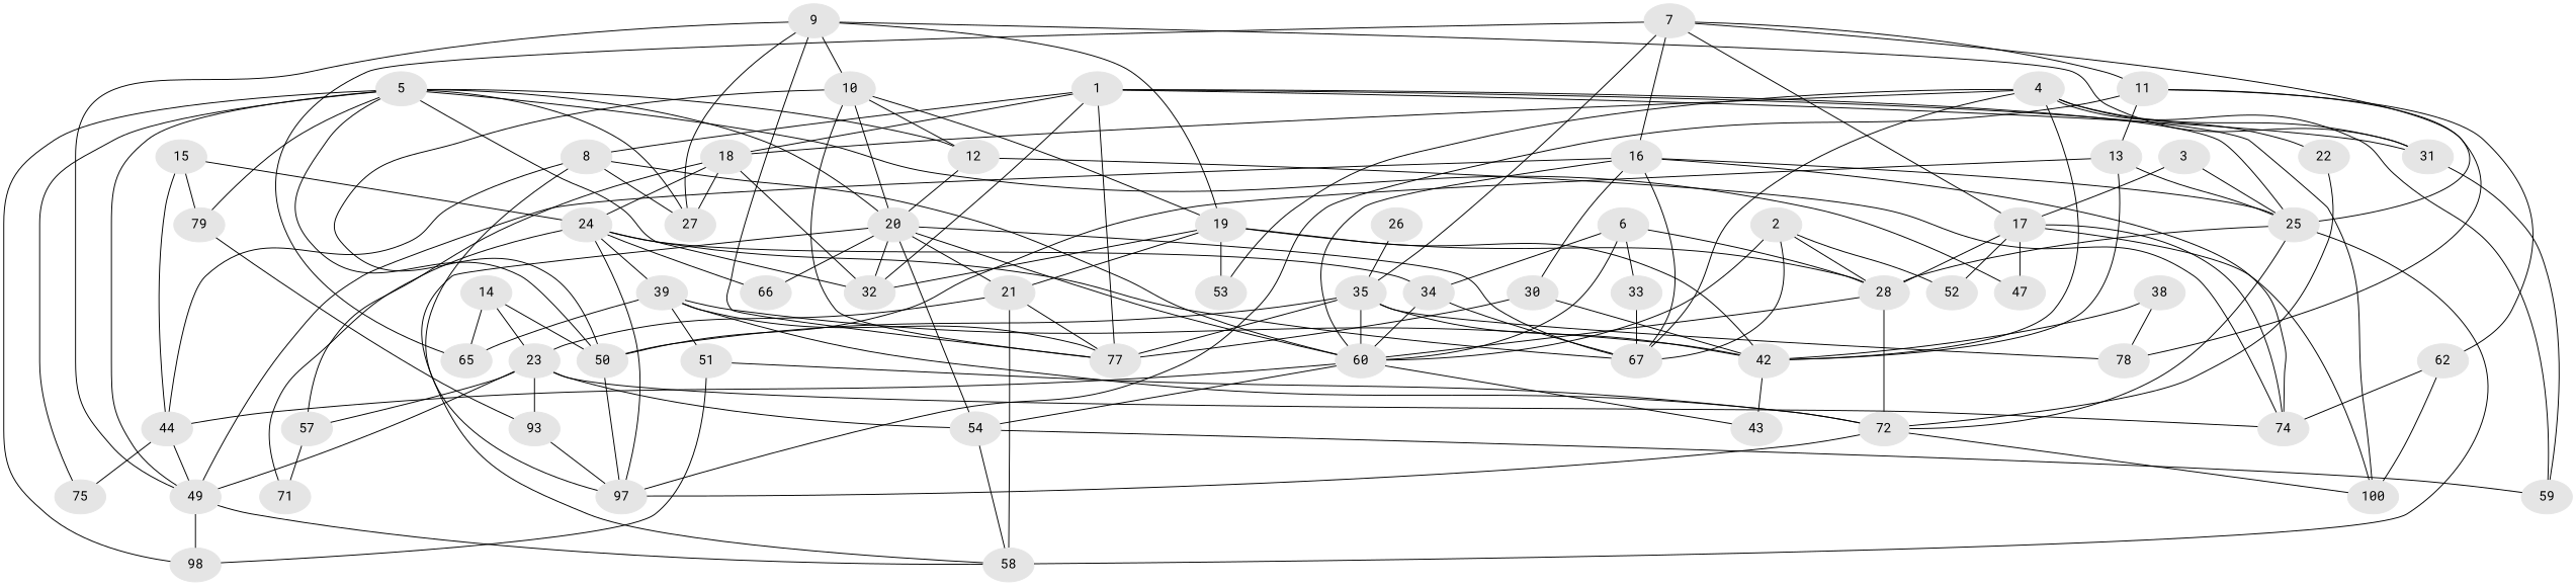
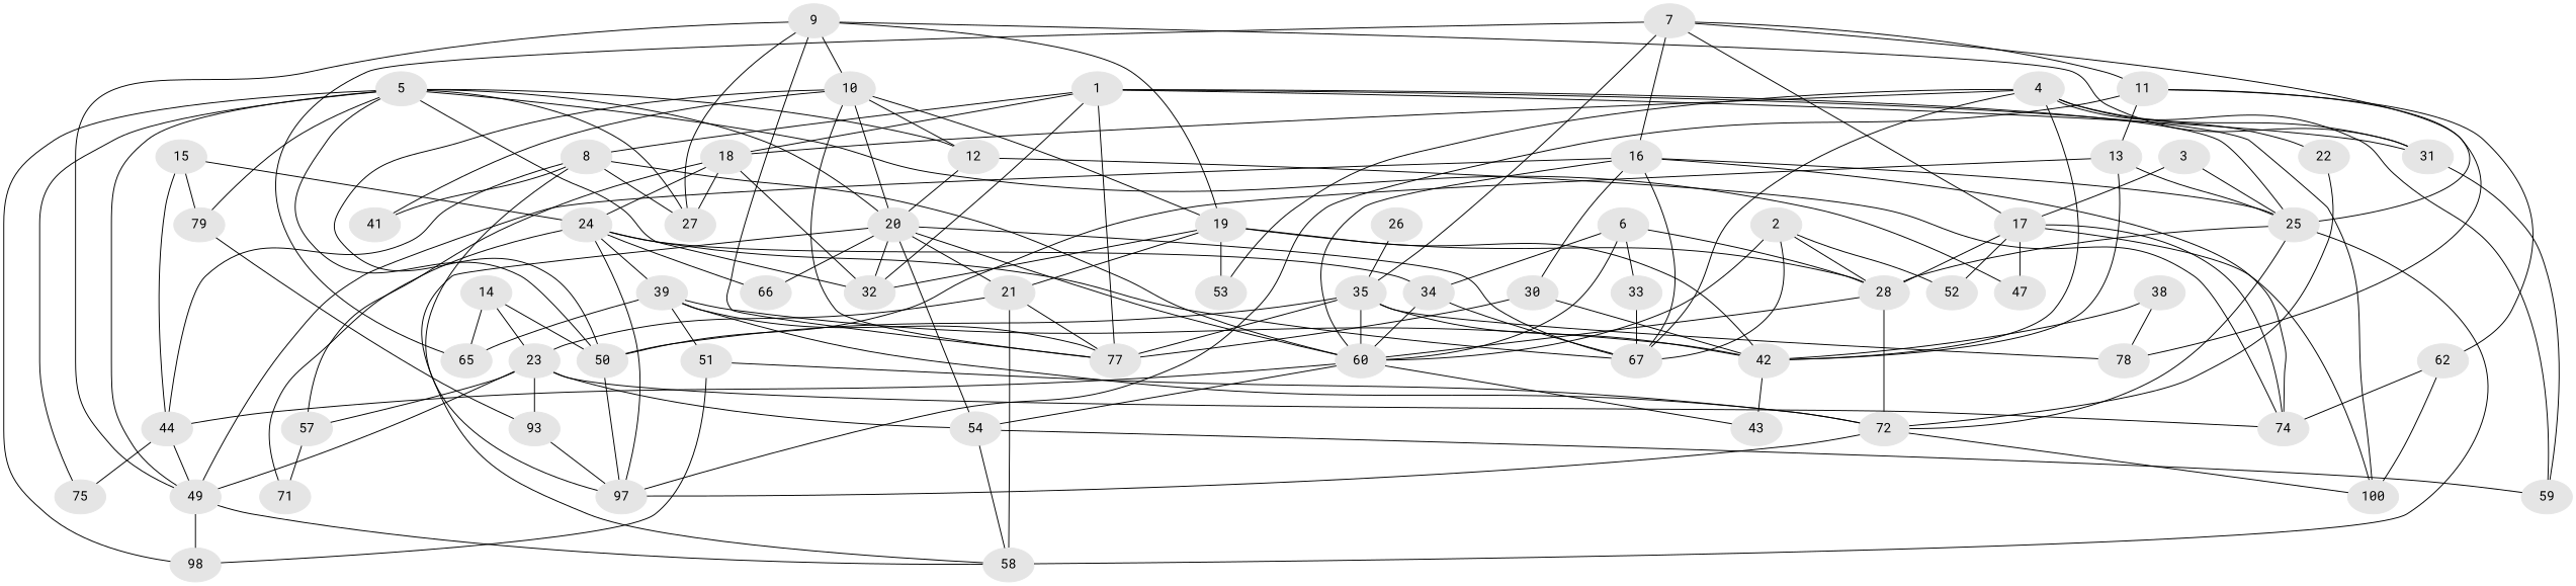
  graph {
    fontname="Roboto Mono"
    node [color=gray90 fontname="Roboto Mono" style=filled]
    edge [fontname="Roboto Mono"]
    1 [super="+90"]
    8 [super="+91"]
    18 [super="+96"]
    25 [super="+64"]
    31
    32
    77 [super="+95"]
    100
    n9 [label=60 super="+80"]
    27 [super="+37"]
+   41
    44
    97
    24 [super="+29"]
    57
    28 [super="+60"]
    58 [super="+89"]
    72 [super="+83"]
    59
    2
    52
    67 [super="+69"]
    54 [super="+56"]
    43
    17 [super="+92"]
    47
    74 [super="+87"]
    3
    4 [super="+99"]
    22
    42 [super="+48"]
    53
    5 [super="+63"]
    12 [super="+55"]
    20 [super="+88"]
    49 [super="+61"]
    50 [super="+86"]
    75
    79
    98
    21
    66
    93
    6 [super="+76"]
    33
    34 [super="+82"]
    7 [super="+68"]
    11 [super="+45"]
    16 [super="+36"]
    35 [super="+84"]
    65
    13
    62
    78
    30
    9 [super="+73"]
    10 [super="+94"]
    19 [super="+85"]
    23 [super="+46"]
    14
    39 [super="+70"]
    71
    15
    51
    26
    38
    1 -- 8
    1 -- 18
    1 -- 25
    1 -- 31
    1 -- 32
    1 -- 77
    1 -- 100
    8 -- n9
    8 -- 27
+   8 -- 41
    8 -- 44
    8 -- 97
    18 -- 32
    18 -- 27
    18 -- 24
    18 -- 57
    25 -- 28
    25 -- 58 [weight=2]
    25 -- 72
    31 -- 59
    n9 -- 44
    n9 -- 54
    n9 -- 43
    44 -- 49
    44 -- 75
    24 -- 97
    24 -- 67
    24 -- 66
    24 -- 34
    24 -- 39
    24 -- 71
    57 -- 71
    28 -- n9
    28 -- 72
    72 -- 100
    72 -- 97
    2 -- n9
    2 -- 28
    2 -- 52
    2 -- 67
    54 -- 58
    54 -- 59
    17 -- 100
    17 -- 28
    17 -- 52
    17 -- 47
    17 -- 74
    3 -- 25
    3 -- 17
    4 -- 18
    4 -- 31
    4 -- 59
    4 -- 67
    4 -- 22
    4 -- 42
    4 -- 53
    22 -- 72
    42 -- 43
    5 -- 32
    5 -- 27
    5 -- 47
    5 -- 12
    5 -- 20
    5 -- 49
    5 -- 50
    5 -- 75
    5 -- 79
    5 -- 98
    12 -- 74
    12 -- 20
    20 -- 32
    20 -- n9
    20 -- 58
    20 -- 67
    20 -- 54
    20 -- 21
    20 -- 66
    49 -- 58
    49 -- 98
    50 -- 97
    79 -- 93
    21 -- 77
    21 -- 58
    21 -- 23
    93 -- 97
    6 -- n9
    6 -- 28
    6 -- 33
    6 -- 34
    33 -- 67
    34 -- n9
    34 -- 67
    7 -- 25
    7 -- 17
    7 -- 11
    7 -- 16
    7 -- 35
    7 -- 65
    11 -- 97
    11 -- 13
    11 -- 62
    11 -- 78
    16 -- 25
    16 -- n9
    16 -- 67
    16 -- 74
    16 -- 49
    16 -- 30
    35 -- 77
    35 -- n9
    35 -- 42
    35 -- 50
    35 -- 78
    13 -- 25
    13 -- 42
    13 -- 50
    62 -- 100
    62 -- 74
    30 -- 77
    30 -- 42
    9 -- 31
    9 -- 77
    9 -- 27
    9 -- 49
    9 -- 10
    9 -- 19
    10 -- 77
+   10 -- 41
    10 -- 12
    10 -- 20
    10 -- 50
    10 -- 19
    19 -- 32
    19 -- 28
    19 -- 42
    19 -- 53
    19 -- 21
    23 -- 57
    23 -- 54
    23 -- 74
    23 -- 49
    23 -- 93
    14 -- 50
    14 -- 65
    14 -- 23
    39 -- 77 [weight=2]
    39 -- 72
    39 -- 42
    39 -- 65
    39 -- 51
    15 -- 44
    15 -- 24
    15 -- 79
    51 -- 72
    51 -- 98
    26 -- 35 [weight=2]
    38 -- 42
    38 -- 78
  }
